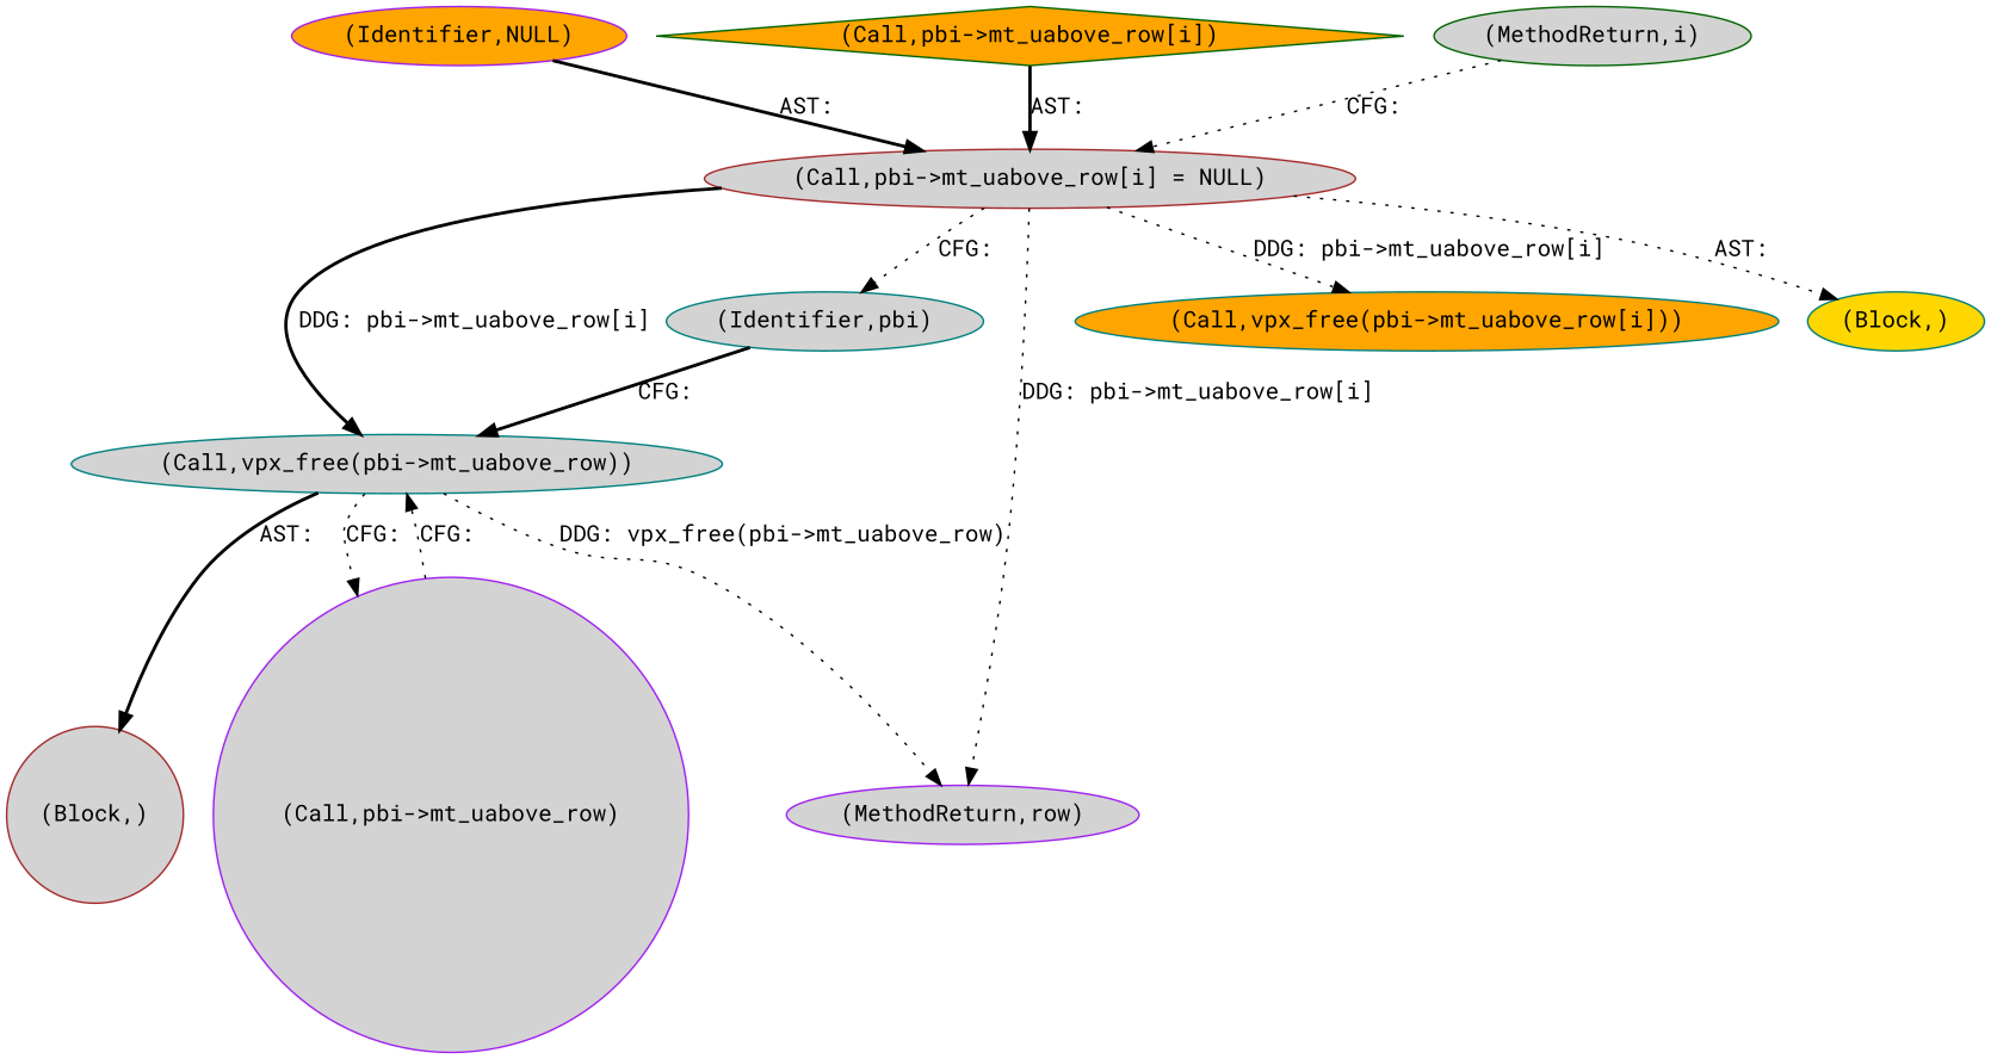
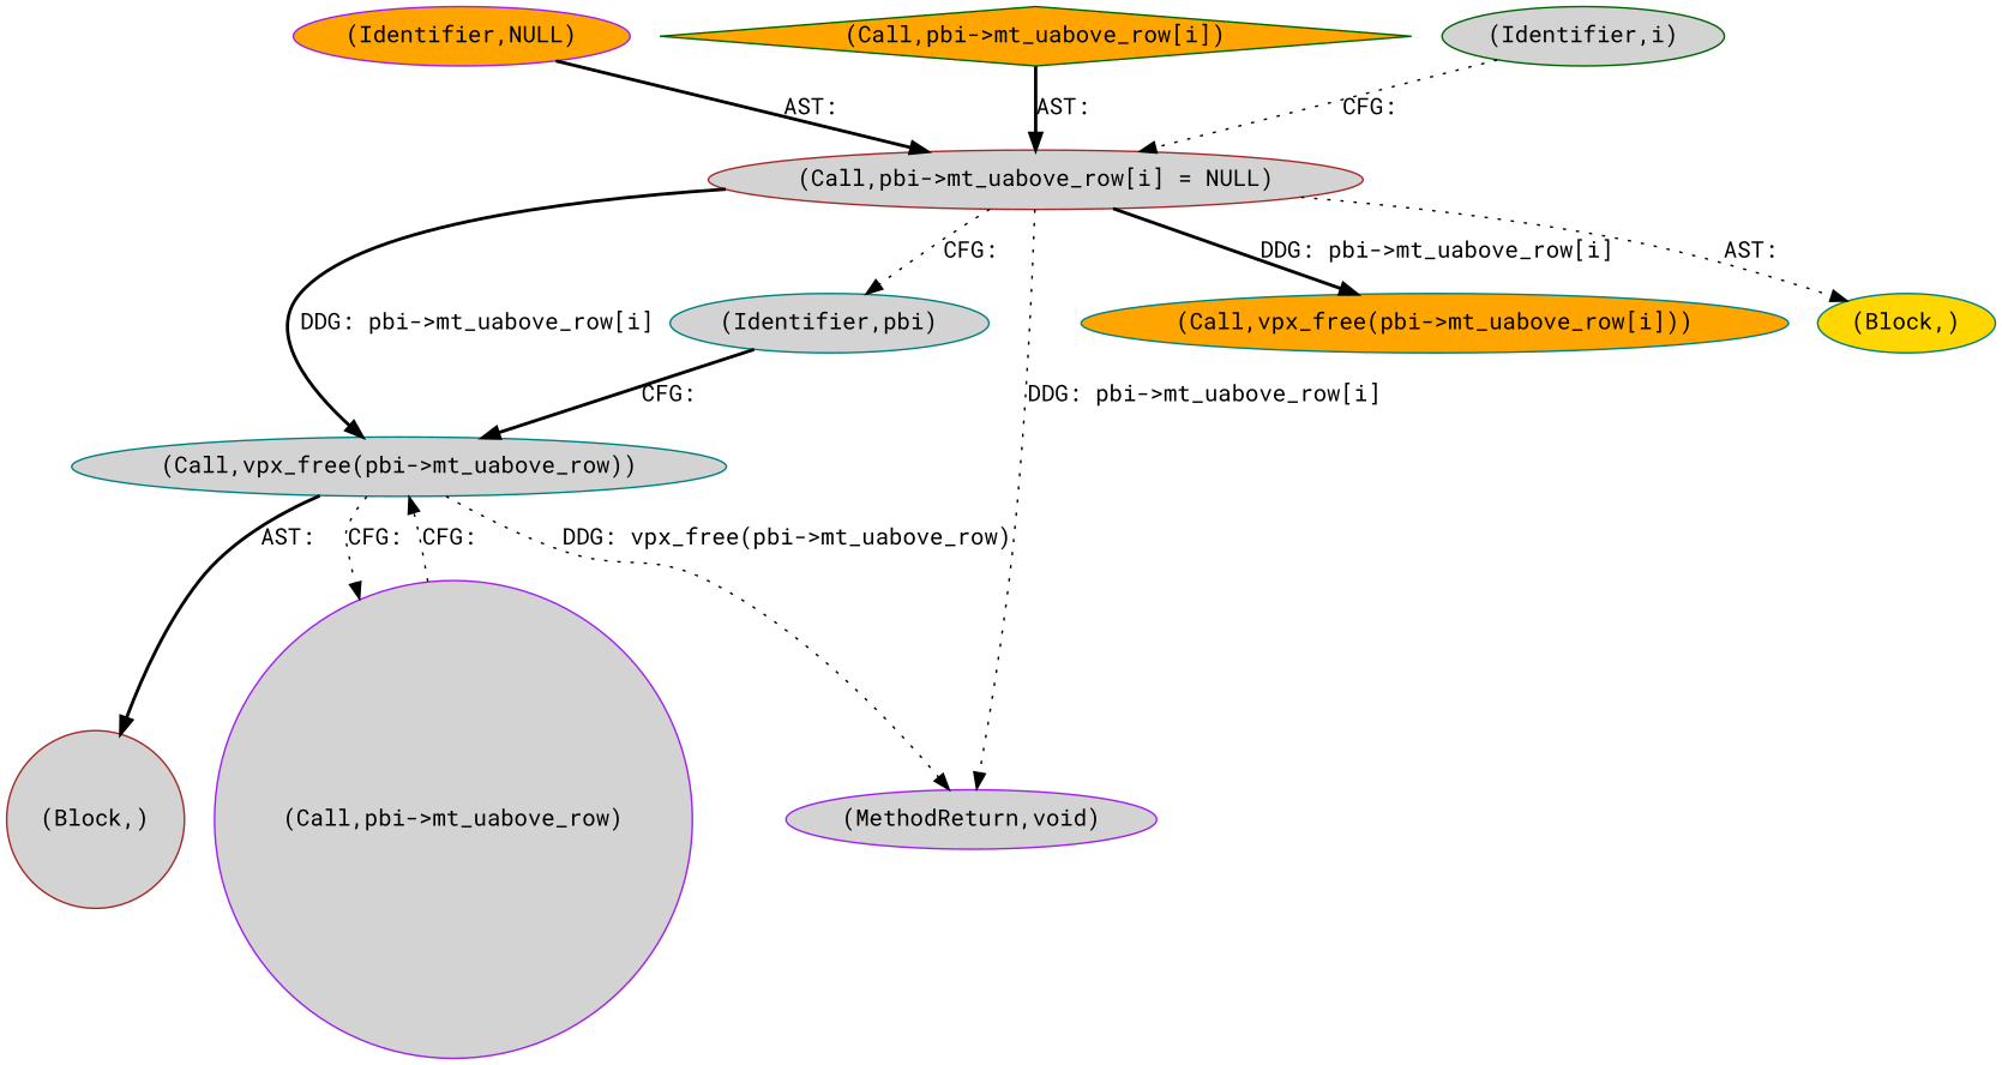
  digraph {
    fontname="Roboto Mono"
    node [color=teal fillcolor=lightgrey fontname="Roboto Mono" shape=ellipse style=filled]
    edge [fontname="Roboto Mono" style=dotted]
    n1 [label="(Call,vpx_free(pbi->mt_uabove_row))"]
    n2 [color=brown label="(Block,)" shape=circle]
    n3 [color=purple label="(Call,pbi->mt_uabove_row)" shape=circle]
-   n4 [color=purple label="(MethodReturn,row)"]
+   n4 [color=purple label="(MethodReturn,void)"]
    n5 [color=brown label="(Call,pbi->mt_uabove_row[i] = NULL)"]
    n6 [fillcolor=orange label="(Call,vpx_free(pbi->mt_uabove_row[i]))"]
    n7 [fillcolor=gold label="(Block,)"]
    n8 [label="(Identifier,pbi)"]
    n9 [color=purple fillcolor=orange label="(Identifier,NULL)"]
    n10 [color=darkgreen fillcolor=orange label="(Call,pbi->mt_uabove_row[i])" shape=diamond]
-   n11 [color=darkgreen label="(MethodReturn,i)"]
+   n11 [color=darkgreen label="(Identifier,i)"]
    n1 -> n2 [label="AST: " style=bold]
    n1 -> n3 [label="CFG: "]
    n1 -> n4 [label="DDG: vpx_free(pbi->mt_uabove_row)"]
    n3 -> n1 [label="CFG: "]
    n5 -> n1 [label="DDG: pbi->mt_uabove_row[i]" style=bold]
    n5 -> n4 [label="DDG: pbi->mt_uabove_row[i]"]
-   n5 -> n6 [label="DDG: pbi->mt_uabove_row[i]"]
+   n5 -> n6 [label="DDG: pbi->mt_uabove_row[i]" style=bold]
    n5 -> n7 [label="AST: "]
    n5 -> n8 [label="CFG: "]
    n8 -> n1 [label="CFG: " style=bold]
    n9 -> n5 [label="AST: " style=bold]
    n10 -> n5 [label="AST: " style=bold]
    n11 -> n5 [label="CFG: "]
  }
